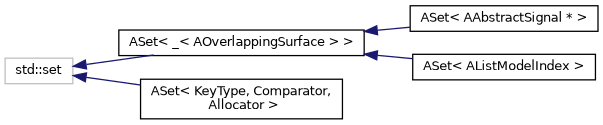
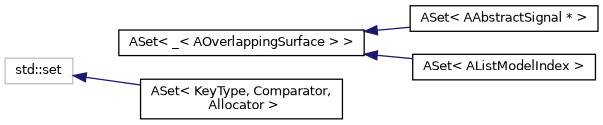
  digraph {
    rankdir=LR
    node [color=black fillcolor=white fontname=Helvetica fontsize=10 shape=record style=filled]
    edge [color=midnightblue dir=back fontname=Helvetica fontsize=10 labelfontname=Helvetica labelfontsize=10 style=solid]
    n1 [color=grey75 height=0.2 label="std::set" width=0.4]
    n2 [height=0.2 label="ASet\< _\< AOverlappingSurface \> \>" width=0.4]
    n3 [height=0.2 label="ASet\< KeyType, Comparator,\l Allocator \>" width=0.4]
    n4 [height=0.2 label="ASet\< AAbstractSignal * \>" width=0.4]
    n5 [height=0.2 label="ASet\< AListModelIndex \>" width=0.4]
-   n1 -> n2
    n1 -> n3
    n2 -> n4
    n2 -> n5
  }
